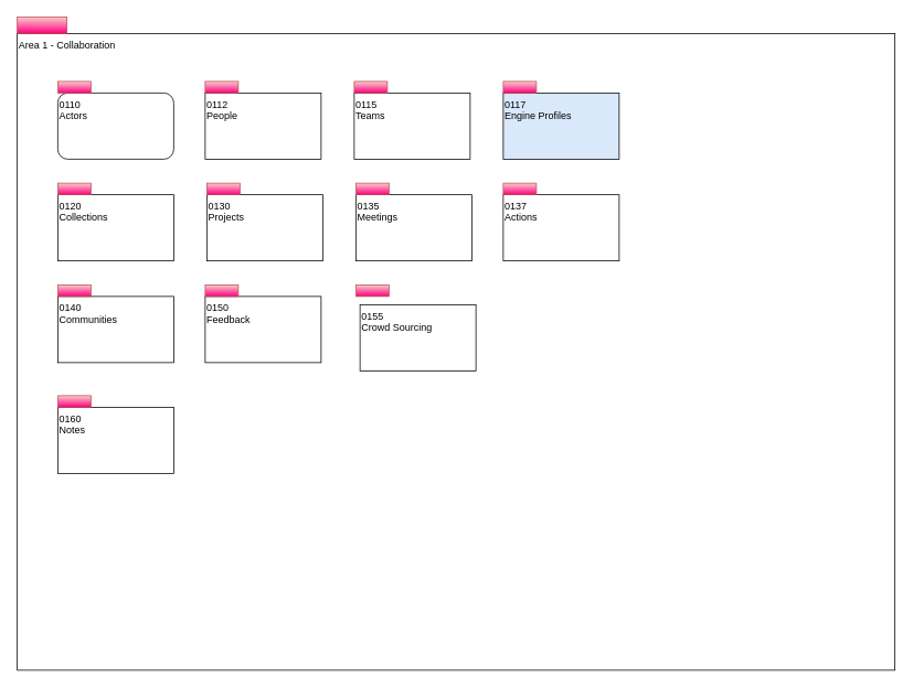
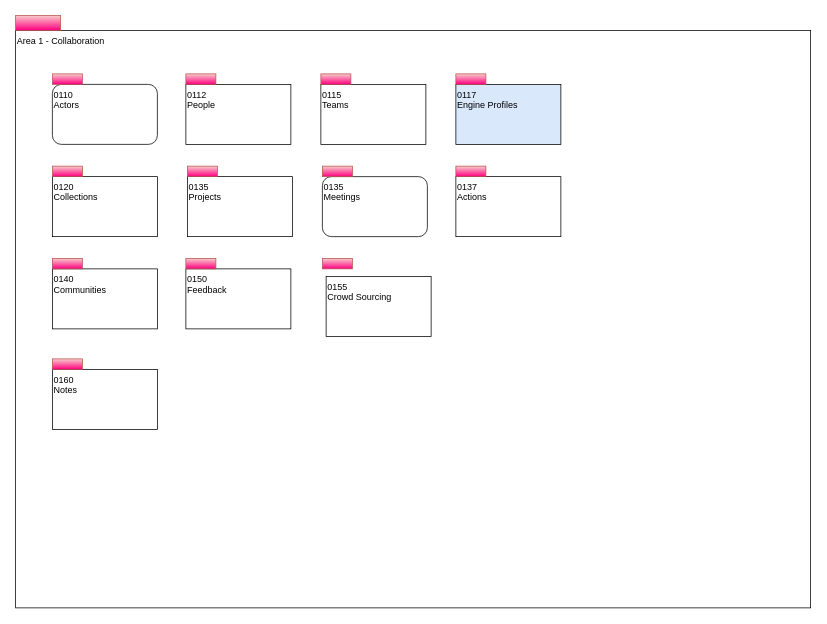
  <mxCell id="0" />
  <mxCell id="1" parent="0" />
  <mxCell id="2" value="Area 1 - Collaboration" style="rounded=0;whiteSpace=wrap;html=1;align=left;verticalAlign=top;" parent="1" vertex="1"><mxGeometry x="20" y="40" width="1060" height="770" as="geometry" /></mxCell>
  <mxCell id="3" value="" style="html=1;strokeColor=#b85450;align=center;fillColor=#f8cecc;gradientColor=#FF0080;" parent="1" vertex="1"><mxGeometry x="20" y="20" width="60" height="20" as="geometry" /></mxCell>
  <mxCell id="4" value="0120&lt;br&gt;Collections&lt;br&gt;" style="rounded=0;whiteSpace=wrap;html=1;align=left;verticalAlign=top;" parent="1" vertex="1"><mxGeometry x="69" y="235" width="140" height="80" as="geometry" /></mxCell>
  <mxCell id="5" value="" style="html=1;strokeColor=#b85450;align=center;fillColor=#f8cecc;gradientColor=#FF0080;" parent="1" vertex="1"><mxGeometry x="69" y="221" width="40" height="14" as="geometry" /></mxCell>
- <mxCell id="6" value="0130&lt;br&gt;Projects&lt;br&gt;" style="rounded=0;whiteSpace=wrap;html=1;align=left;verticalAlign=top;" parent="1" vertex="1"><mxGeometry x="249" y="235" width="140" height="80" as="geometry" /></mxCell>
+ <mxCell id="6" value="0135&lt;br&gt;Projects&lt;br&gt;" style="rounded=0;whiteSpace=wrap;html=1;align=left;verticalAlign=top;" parent="1" vertex="1"><mxGeometry x="249" y="235" width="140" height="80" as="geometry" /></mxCell>
  <mxCell id="7" value="" style="html=1;strokeColor=#b85450;align=center;fillColor=#f8cecc;gradientColor=#FF0080;" parent="1" vertex="1"><mxGeometry x="249" y="221" width="40" height="14" as="geometry" /></mxCell>
- <mxCell id="8" value="0135&lt;br&gt;Meetings&lt;br&gt;" style="rounded=0;whiteSpace=wrap;html=1;align=left;verticalAlign=top;" parent="1" vertex="1"><mxGeometry x="429" y="235" width="140" height="80" as="geometry" /></mxCell>
+ <mxCell id="8" value="0135&lt;br&gt;Meetings&lt;br&gt;" style="whiteSpace=wrap;html=1;align=left;verticalAlign=top;rounded=1;" parent="1" vertex="1"><mxGeometry x="429" y="235" width="140" height="80" as="geometry" /></mxCell>
  <mxCell id="9" value="" style="html=1;strokeColor=#b85450;align=center;fillColor=#f8cecc;gradientColor=#FF0080;" parent="1" vertex="1"><mxGeometry x="429" y="221" width="40" height="14" as="geometry" /></mxCell>
  <mxCell id="10" value="0140&lt;br&gt;Communities&lt;br&gt;" style="rounded=0;whiteSpace=wrap;html=1;align=left;verticalAlign=top;" parent="1" vertex="1"><mxGeometry x="69" y="358" width="140" height="80" as="geometry" /></mxCell>
  <mxCell id="11" value="" style="html=1;strokeColor=#b85450;align=center;fillColor=#f8cecc;gradientColor=#FF0080;" parent="1" vertex="1"><mxGeometry x="69" y="344" width="40" height="14" as="geometry" /></mxCell>
  <mxCell id="12" value="0150&lt;br&gt;Feedback&lt;br&gt;" style="rounded=0;whiteSpace=wrap;html=1;align=left;verticalAlign=top;" parent="1" vertex="1"><mxGeometry x="247" y="358" width="140" height="80" as="geometry" /></mxCell>
  <mxCell id="13" value="" style="html=1;strokeColor=#b85450;align=center;fillColor=#f8cecc;gradientColor=#FF0080;" parent="1" vertex="1"><mxGeometry x="247" y="344" width="40" height="14" as="geometry" /></mxCell>
  <mxCell id="14" value="0160&lt;br&gt;Notes&lt;br&gt;" style="rounded=0;whiteSpace=wrap;html=1;align=left;verticalAlign=top;" parent="1" vertex="1"><mxGeometry x="69" y="492" width="140" height="80" as="geometry" /></mxCell>
  <mxCell id="15" value="" style="html=1;strokeColor=#b85450;align=center;fillColor=#f8cecc;gradientColor=#FF0080;" parent="1" vertex="1"><mxGeometry x="69" y="478" width="40" height="14" as="geometry" /></mxCell>
  <mxCell id="16" value="0110&lt;br&gt;Actors&lt;br&gt;" style="whiteSpace=wrap;html=1;align=left;verticalAlign=top;rounded=1;" parent="1" vertex="1"><mxGeometry x="69" y="112" width="140" height="80" as="geometry" /></mxCell>
  <mxCell id="17" value="" style="html=1;strokeColor=#b85450;align=center;fillColor=#f8cecc;gradientColor=#FF0080;" parent="1" vertex="1"><mxGeometry x="69" y="98" width="40" height="14" as="geometry" /></mxCell>
  <mxCell id="18" value="0112&lt;br&gt;People&lt;br&gt;" style="rounded=0;whiteSpace=wrap;html=1;align=left;verticalAlign=top;" parent="1" vertex="1"><mxGeometry x="247" y="112" width="140" height="80" as="geometry" /></mxCell>
  <mxCell id="19" value="" style="html=1;strokeColor=#b85450;align=center;fillColor=#f8cecc;gradientColor=#FF0080;" parent="1" vertex="1"><mxGeometry x="247" y="98" width="40" height="14" as="geometry" /></mxCell>
  <mxCell id="20" value="0115&lt;br&gt;Teams&lt;br&gt;" style="rounded=0;whiteSpace=wrap;html=1;align=left;verticalAlign=top;" parent="1" vertex="1"><mxGeometry x="427" y="112" width="140" height="80" as="geometry" /></mxCell>
  <mxCell id="21" value="" style="html=1;strokeColor=#b85450;align=center;fillColor=#f8cecc;gradientColor=#FF0080;" parent="1" vertex="1"><mxGeometry x="427" y="98" width="40" height="14" as="geometry" /></mxCell>
  <mxCell id="22" value="0155&lt;br&gt;Crowd Sourcing&lt;br&gt;" style="rounded=0;whiteSpace=wrap;html=1;align=left;verticalAlign=top;" parent="1" vertex="1"><mxGeometry x="434" y="368" width="140" height="80" as="geometry" /></mxCell>
  <mxCell id="23" value="" style="html=1;strokeColor=#b85450;align=center;fillColor=#f8cecc;gradientColor=#FF0080;" parent="1" vertex="1"><mxGeometry x="429" y="344" width="40" height="14" as="geometry" /></mxCell>
  <mxCell id="24" value="0137&lt;br&gt;Actions&lt;br&gt;" style="rounded=0;whiteSpace=wrap;html=1;align=left;verticalAlign=top;" parent="1" vertex="1"><mxGeometry x="607" y="235" width="140" height="80" as="geometry" /></mxCell>
  <mxCell id="25" value="" style="html=1;strokeColor=#b85450;align=center;fillColor=#f8cecc;gradientColor=#FF0080;" parent="1" vertex="1"><mxGeometry x="607" y="221" width="40" height="14" as="geometry" /></mxCell>
  <mxCell id="26" value="0117&lt;br&gt;Engine Profiles&lt;br&gt;" style="rounded=0;whiteSpace=wrap;html=1;align=left;verticalAlign=top;fillColor=#dae8fc;" parent="1" vertex="1"><mxGeometry x="607" y="112" width="140" height="80" as="geometry" /></mxCell>
  <mxCell id="27" value="" style="html=1;strokeColor=#b85450;align=center;fillColor=#f8cecc;gradientColor=#FF0080;" parent="1" vertex="1"><mxGeometry x="607" y="98" width="40" height="14" as="geometry" /></mxCell>
